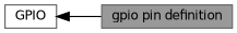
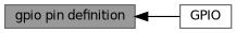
  digraph {
    rankdir=LR
    node [fontname=Helvetica fontsize=10 shape=box style=filled]
    n1 [color=grey40 fillcolor=white height=0.2 label=GPIO width=0.4]
    n2 [color=gray40 fillcolor=grey60 fontcolor=black height=0.2 label="gpio pin definition" width=0.4]
-   n1 -> n2 [dir=back fontname=Helvetica fontsize=10 labelfontname=Helvetica labelfontsize=10 shape=plaintext style=solid]
+   n2 -> n1 [dir=back fontname=Helvetica fontsize=10 labelfontname=Helvetica labelfontsize=10 shape=plaintext style=solid]
  }
